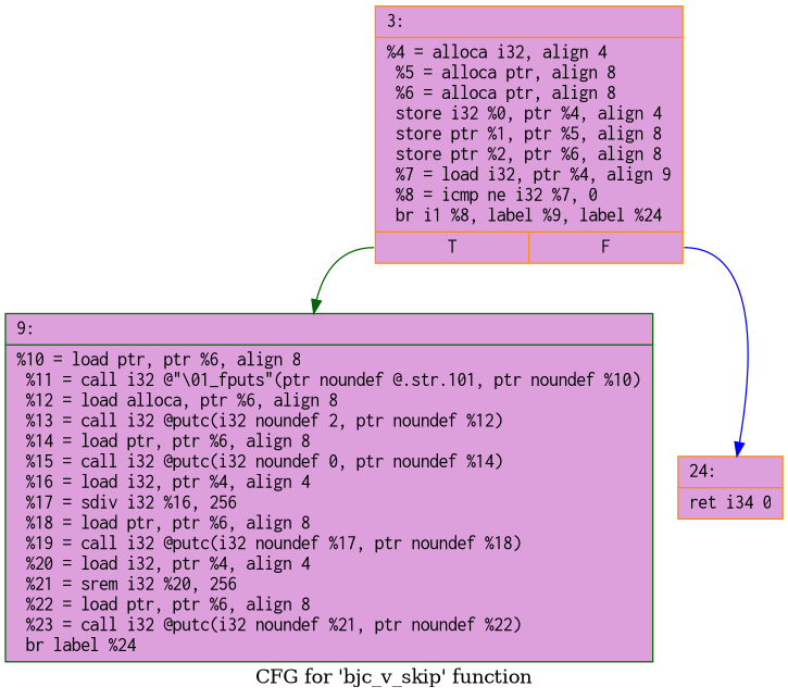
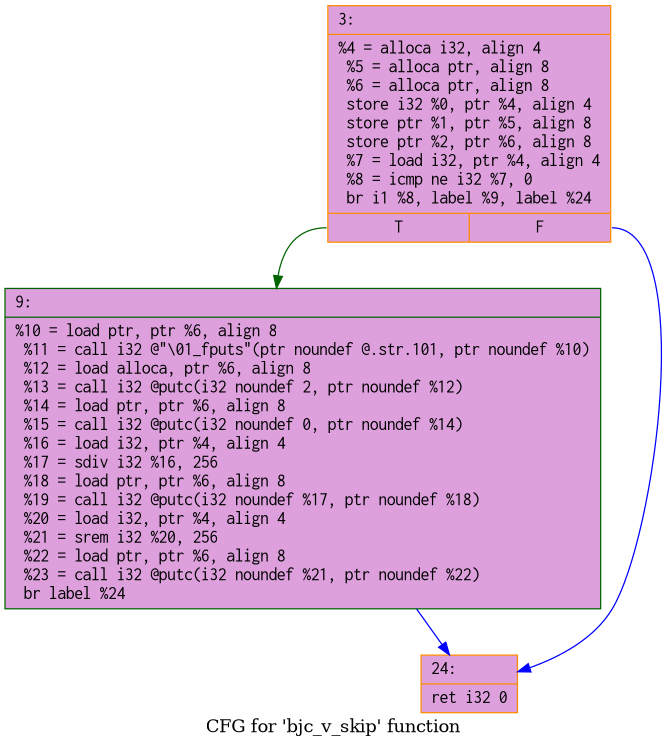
  digraph {
    label="CFG for 'bjc_v_skip' function"
    node [color=darkorange fillcolor=plum fontname=Courier shape=record style=filled]
    edge [color=blue]
-   n1 [label="{3:\l|  %4 = alloca i32, align 4\l  %5 = alloca ptr, align 8\l  %6 = alloca ptr, align 8\l  store i32 %0, ptr %4, align 4\l  store ptr %1, ptr %5, align 8\l  store ptr %2, ptr %6, align 8\l  %7 = load i32, ptr %4, align 9\l  %8 = icmp ne i32 %7, 0\l  br i1 %8, label %9, label %24\l|{<s0>T|<s1>F}}"]
+   n1 [label="{3:\l|  %4 = alloca i32, align 4\l  %5 = alloca ptr, align 8\l  %6 = alloca ptr, align 8\l  store i32 %0, ptr %4, align 4\l  store ptr %1, ptr %5, align 8\l  store ptr %2, ptr %6, align 8\l  %7 = load i32, ptr %4, align 4\l  %8 = icmp ne i32 %7, 0\l  br i1 %8, label %9, label %24\l|{<s0>T|<s1>F}}"]
    n2 [color=darkgreen label="{9:\l|  %10 = load ptr, ptr %6, align 8\l  %11 = call i32 @\"\\01_fputs\"(ptr noundef @.str.101, ptr noundef %10)\l  %12 = load alloca, ptr %6, align 8\l  %13 = call i32 @putc(i32 noundef 2, ptr noundef %12)\l  %14 = load ptr, ptr %6, align 8\l  %15 = call i32 @putc(i32 noundef 0, ptr noundef %14)\l  %16 = load i32, ptr %4, align 4\l  %17 = sdiv i32 %16, 256\l  %18 = load ptr, ptr %6, align 8\l  %19 = call i32 @putc(i32 noundef %17, ptr noundef %18)\l  %20 = load i32, ptr %4, align 4\l  %21 = srem i32 %20, 256\l  %22 = load ptr, ptr %6, align 8\l  %23 = call i32 @putc(i32 noundef %21, ptr noundef %22)\l  br label %24\l}"]
-   n3 [label="{24:\l|  ret i34 0\l}"]
+   n3 [label="{24:\l|  ret i32 0\l}"]
    n1 -> n2 [color=darkgreen tailport=s0]
    n1 -> n3 [tailport=s1]
+   n2 -> n3
  }
